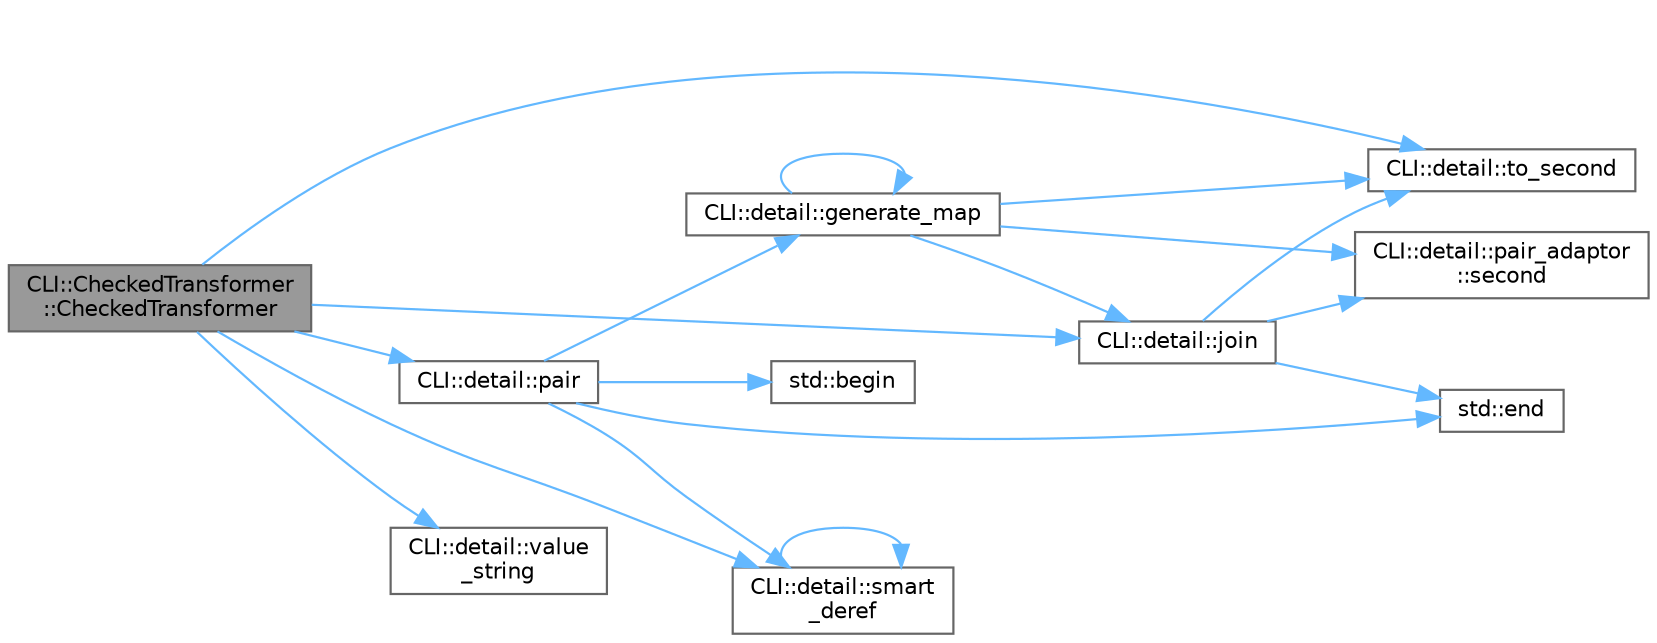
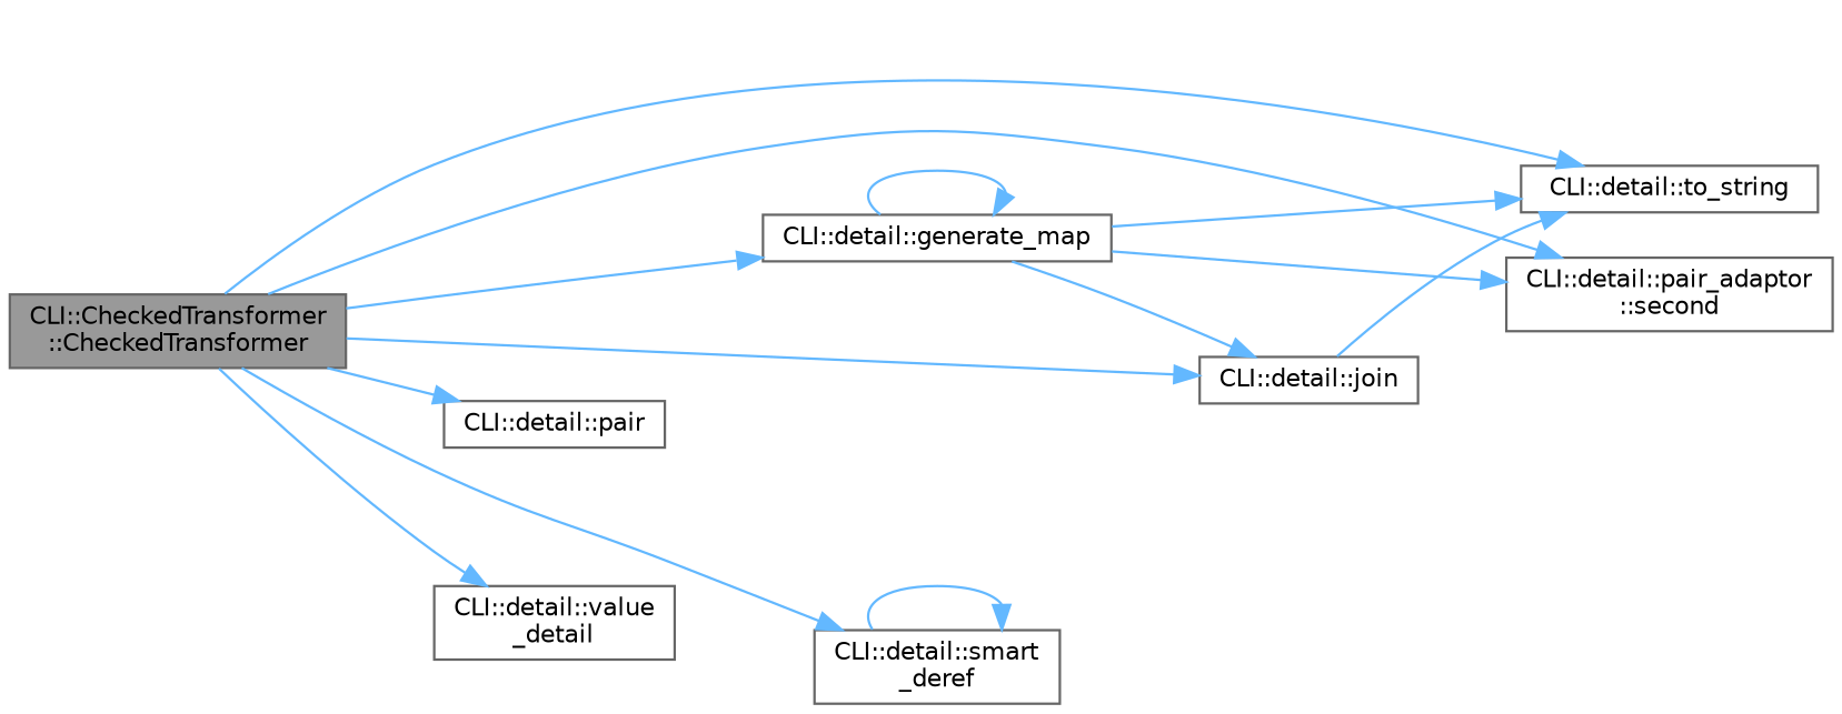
  digraph {
    rankdir=LR
    node [color=grey40 fillcolor=white fontname=Helvetica fontsize=10 shape=box style=filled]
    edge [color=steelblue1 fontname=Helvetica fontsize=10 labelfontname=Helvetica labelfontsize=10 style=solid]
    n1 [color=gray40 fillcolor=grey60 fontcolor=black height=0.2 label="CLI::CheckedTransformer\l::CheckedTransformer" width=0.4]
    n2 [height=0.2 label="CLI::detail::generate_map" width=0.4]
    n3 [height=0.2 label="CLI::detail::join" width=0.4]
    n4 [height=0.2 label="CLI::detail::pair_adaptor\l::second" width=0.4]
    n5 [height=0.2 label="CLI::detail::smart\l_deref" width=0.4]
-   n6 [height=0.2 label="CLI::detail::to_second" width=0.4]
+   n6 [height=0.2 label="CLI::detail::to_string" width=0.4]
    n7 [height=0.2 label="CLI::detail::pair" width=0.4]
-   n8 [height=0.2 label="CLI::detail::value\l_string" width=0.4]
-   n9 [height=0.2 label="std::end" width=0.4]
-   n10 [height=0.2 label="std::begin" width=0.4]
-   n7 -> n2
+   n8 [height=0.2 label="CLI::detail::value\l_detail" width=0.4]
+   n1 -> n2
    n1 -> n3
-   n3 -> n4
+   n1 -> n4
    n1 -> n5
    n1 -> n6
    n1 -> n7
    n1 -> n8
    n2 -> n2
    n2 -> n3
    n2 -> n4
    n2 -> n6
    n3 -> n6
-   n3 -> n9
    n5 -> n5
-   n7 -> n5
-   n7 -> n9
-   n7 -> n10
  }
